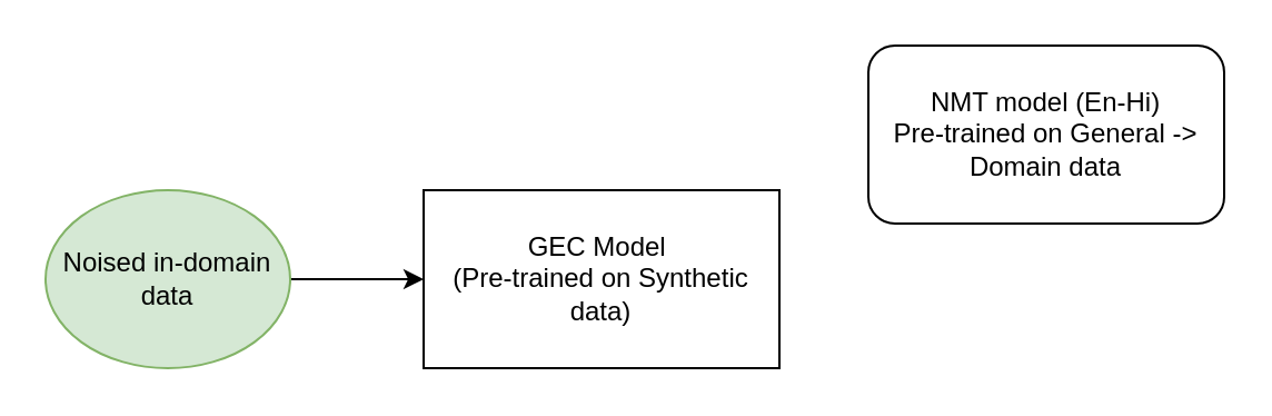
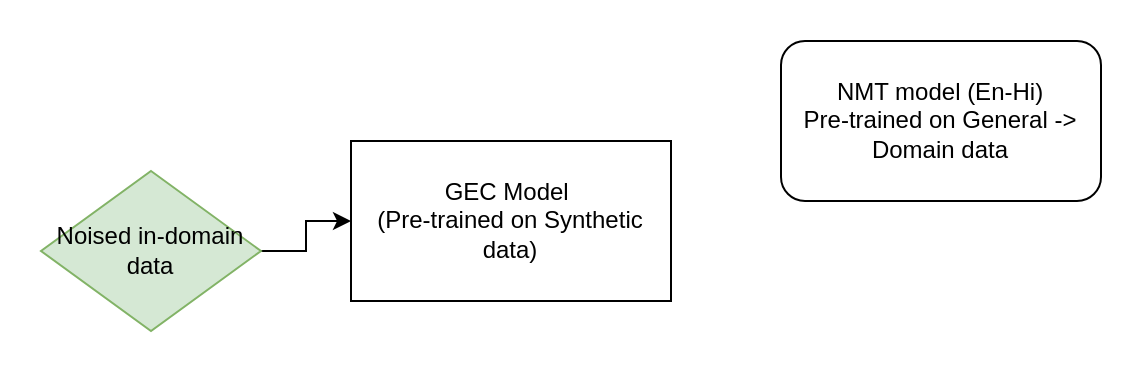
  <mxCell id="0" />
  <mxCell id="1" parent="0" />
- <mxCell id="2" value="GEC Model&amp;nbsp;&lt;br&gt;(Pre-trained on Synthetic data)" style="rounded=0;whiteSpace=wrap;html=1;" vertex="1" parent="1"><mxGeometry x="190" y="85" width="160" height="80" as="geometry" /></mxCell>
+ <mxCell id="2" value="GEC Model&amp;nbsp;&lt;br&gt;(Pre-trained on Synthetic data)" style="rounded=0;whiteSpace=wrap;html=1;" vertex="1" parent="1"><mxGeometry x="175" y="70" width="160" height="80" as="geometry" /></mxCell>
  <mxCell id="3" value="NMT model (En-Hi)&lt;br&gt;Pre-trained on General -&amp;gt; Domain data" style="rounded=1;whiteSpace=wrap;html=1;" vertex="1" parent="1"><mxGeometry x="390" y="20" width="160" height="80" as="geometry" /></mxCell>
  <mxCell id="4" value="" style="edgeStyle=orthogonalEdgeStyle;rounded=0;orthogonalLoop=1;jettySize=auto;html=1;" edge="1" parent="1" source="5" target="2"><mxGeometry relative="1" as="geometry" /></mxCell>
- <mxCell id="5" value="Noised in-domain data" style="ellipse;whiteSpace=wrap;html=1;fillColor=#d5e8d4;strokeColor=#82b366;" vertex="1" parent="1"><mxGeometry x="20" y="85" width="110" height="80" as="geometry" /></mxCell>
+ <mxCell id="5" value="Noised in-domain data" style="rhombus;whiteSpace=wrap;html=1;fillColor=#d5e8d4;strokeColor=#82b366;" vertex="1" parent="1"><mxGeometry x="20" y="85" width="110" height="80" as="geometry" /></mxCell>
